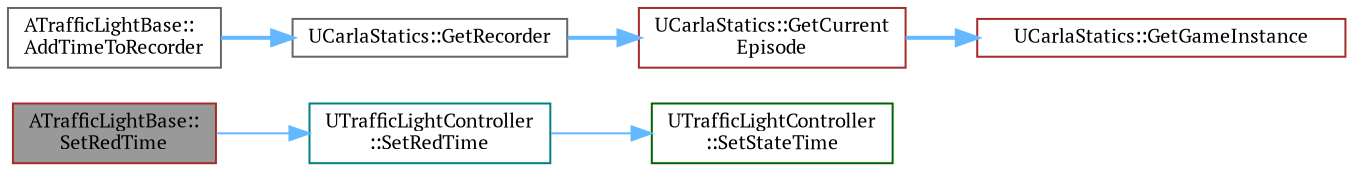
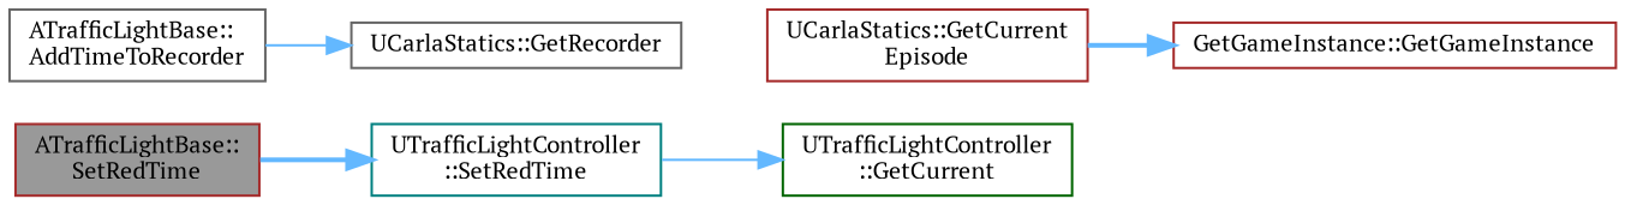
  digraph {
    fontname="PT Serif"
    rankdir=LR
    node [color=brown fillcolor=white fontname="PT Serif" fontsize=10 shape=box style=filled]
    edge [color=steelblue1 fontname="PT Serif" fontsize=10 labelfontname=Helvetica labelfontsize=10 style=bold]
    n1 [fillcolor=grey60 fontcolor=black height=0.2 label="ATrafficLightBase::\lSetRedTime" width=0.4]
    n2 [color=teal height=0.2 label="UTrafficLightController\l::SetRedTime" width=0.4]
    n3 [color=gray40 height=0.2 label="ATrafficLightBase::\lAddTimeToRecorder" width=0.4]
    n4 [color=gray40 height=0.2 label="UCarlaStatics::GetRecorder" width=0.4]
-   n5 [color=darkgreen height=0.2 label="UTrafficLightController\l::SetStateTime" width=0.4]
+   n5 [color=darkgreen height=0.2 label="UTrafficLightController\l::GetCurrent" width=0.4]
    n6 [height=0.2 label="UCarlaStatics::GetCurrent\lEpisode" width=0.4]
-   n7 [height=0.2 label="UCarlaStatics::GetGameInstance" width=0.4]
-   n1 -> n2 [style=solid]
+   n7 [height=0.2 label="GetGameInstance::GetGameInstance" width=0.4]
+   n1 -> n2
    n2 -> n5 [style=solid]
-   n3 -> n4
-   n4 -> n6
+   n3 -> n4 [style=solid]
    n6 -> n7
  }
